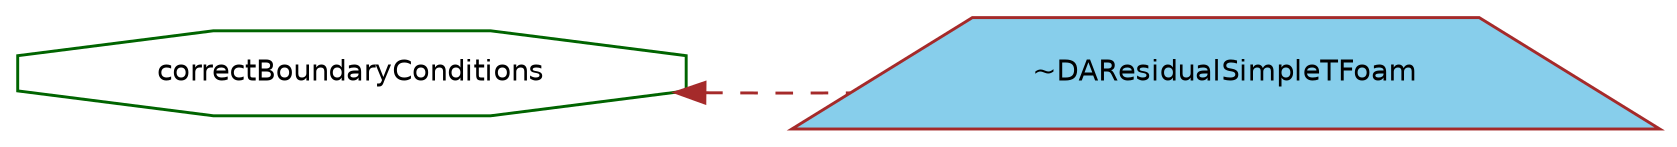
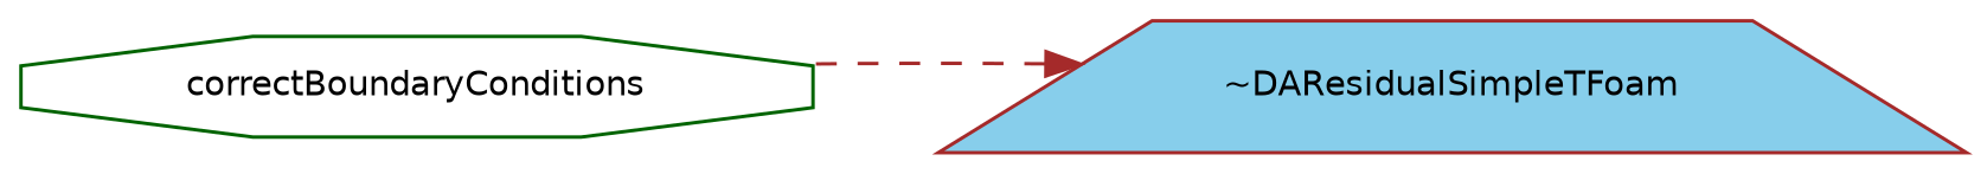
  digraph {
    rankdir=LR
    node [fontname=Helvetica fontsize=10 style=filled]
    n1 [color=darkgreen fillcolor=white fontcolor=black height=0.2 label=correctBoundaryConditions shape=octagon width=0.4]
    n2 [color=brown height=0.2 label="~DAResidualSimpleTFoam" shape=trapezium width=0.4 fillcolor=skyblue]
-   n1 -> n2 [color=brown dir=back fontname=Helvetica fontsize=10 labelfontname=Helvetica labelfontsize=10 style=dashed]
+   n2 -> n1 [color=brown dir=back fontname=Helvetica fontsize=10 labelfontname=Helvetica labelfontsize=10 style=dashed]
  }
